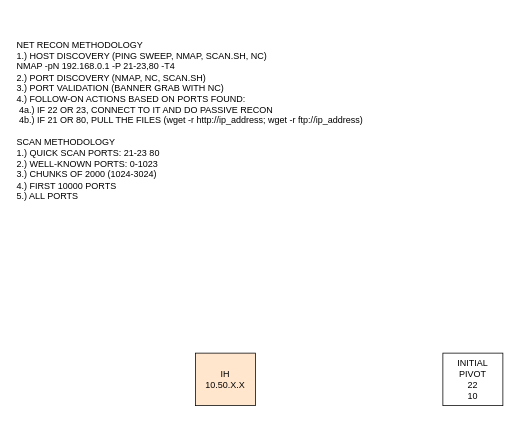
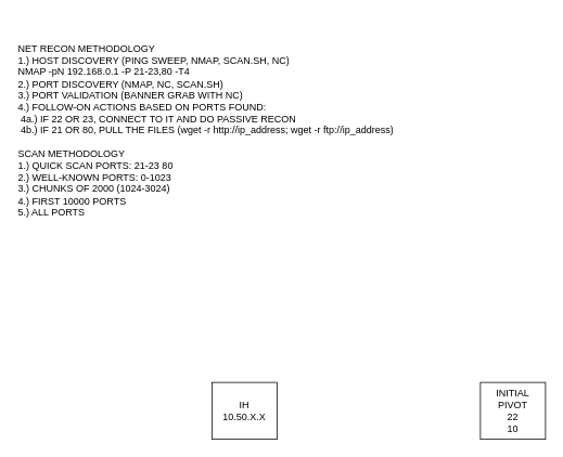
  <mxCell id="0" />
  <mxCell id="1" parent="0" />
- <mxCell id="2" value="&lt;div&gt;IH&lt;/div&gt;&lt;div&gt;10.50.X.X&lt;br&gt;&lt;/div&gt;" style="rounded=0;whiteSpace=wrap;html=1;fillColor=#ffe6cc;" vertex="1" parent="1"><mxGeometry x="260" y="470" width="80" height="70" as="geometry" /></mxCell>
+ <mxCell id="2" value="&lt;div&gt;IH&lt;/div&gt;&lt;div&gt;10.50.X.X&lt;br&gt;&lt;/div&gt;" style="rounded=0;whiteSpace=wrap;html=1;" vertex="1" parent="1"><mxGeometry x="260" y="470" width="80" height="70" as="geometry" /></mxCell>
  <mxCell id="3" value="&lt;div&gt;INITIAL&lt;/div&gt;&lt;div&gt;PIVOT&lt;/div&gt;&lt;div&gt;22&lt;/div&gt;&lt;div&gt;10&lt;br&gt;&lt;/div&gt;" style="rounded=0;whiteSpace=wrap;html=1;" vertex="1" parent="1"><mxGeometry x="590" y="470" width="80" height="70" as="geometry" /></mxCell>
  <mxCell id="4" value="&lt;div align=&quot;left&quot;&gt;NET RECON METHODOLOGY&lt;/div&gt;&lt;div align=&quot;left&quot;&gt;1.) HOST DISCOVERY (PING SWEEP, NMAP, SCAN.SH, NC)&lt;/div&gt;&lt;div align=&quot;left&quot;&gt;NMAP -pN 192.168.0.1 -P 21-23,80 -T4&lt;br&gt;&lt;/div&gt;&lt;div align=&quot;left&quot;&gt;2.) PORT DISCOVERY (NMAP, NC, SCAN.SH)&lt;/div&gt;&lt;div align=&quot;left&quot;&gt;3.) PORT VALIDATION (BANNER GRAB WITH NC)&lt;/div&gt;&lt;div align=&quot;left&quot;&gt;4.) FOLLOW-ON ACTIONS BASED ON PORTS FOUND:&lt;/div&gt;&lt;div align=&quot;left&quot;&gt;&lt;span style=&quot;white-space: pre;&quot;&gt; &lt;/span&gt;4a.) IF 22 OR 23, CONNECT TO IT AND DO PASSIVE RECON&lt;/div&gt;&lt;div align=&quot;left&quot;&gt;&lt;span style=&quot;white-space: pre;&quot;&gt; &lt;/span&gt;4b.) IF 21 OR 80, PULL THE FILES (wget -r http://ip_address; wget -r ftp://ip_address)&lt;/div&gt;&lt;div align=&quot;left&quot;&gt;&lt;br&gt;&lt;/div&gt;&lt;div align=&quot;left&quot;&gt;SCAN METHODOLOGY&lt;/div&gt;&lt;div align=&quot;left&quot;&gt;1.) QUICK SCAN PORTS: 21-23 80&lt;/div&gt;&lt;div align=&quot;left&quot;&gt;2.) WELL-KNOWN PORTS: 0-1023&lt;/div&gt;&lt;div align=&quot;left&quot;&gt;3.) CHUNKS OF 2000 (1024-3024)&lt;/div&gt;&lt;div align=&quot;left&quot;&gt;4.) FIRST 10000 PORTS&lt;/div&gt;&lt;div align=&quot;left&quot;&gt;5.) ALL PORTS&lt;br&gt;&lt;/div&gt;" style="text;html=1;strokeColor=none;fillColor=none;align=left;verticalAlign=middle;whiteSpace=wrap;rounded=0;" vertex="1" parent="1"><mxGeometry x="20" y="20" width="510" height="280" as="geometry" /></mxCell>
